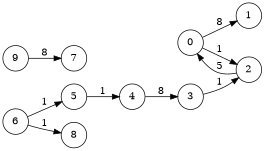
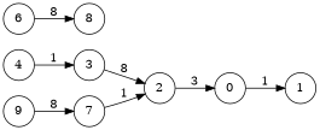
  digraph {
    rankdir=LR
    node [shape=circle]
    0
    1
    2
    3
    4
-   5
    6
    8
    9
    7
-   0 -> 1 [label=8]
-   0 -> 2 [label=1]
-   2 -> 0 [label=5]
-   3 -> 2 [label=1]
-   4 -> 3 [label=8]
-   5 -> 4 [label=1]
-   6 -> 5 [label=1]
-   6 -> 8 [label=1]
+   0 -> 1 [label=1]
+   7 -> 2 [label=1]
+   2 -> 0 [label=3]
+   3 -> 2 [label=8]
+   4 -> 3 [label=1]
+   6 -> 8 [label=8]
    9 -> 7 [label=8]
  }
